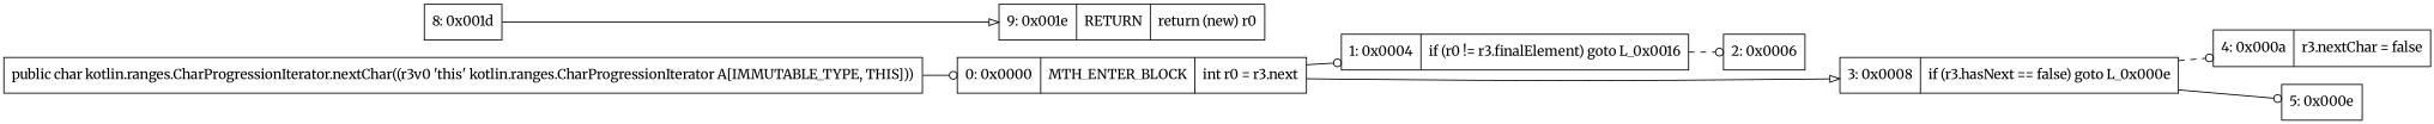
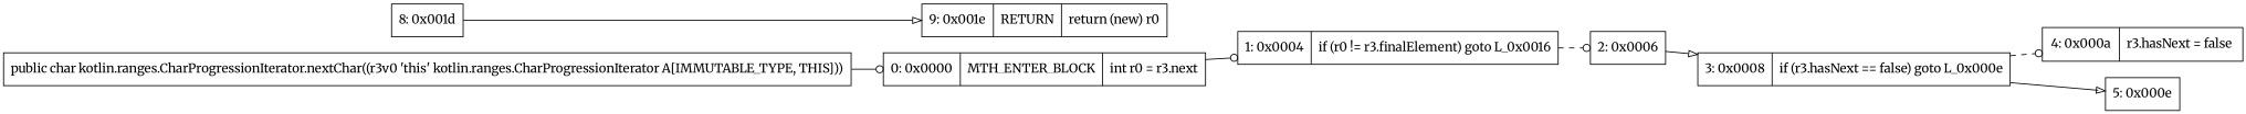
  digraph {
    fontname=Merriweather
    rankdir=LR
    node [fontname=Merriweather shape=record]
    edge [arrowhead=odot fontname=Merriweather]
    n1 [label="{0\:\ 0x0000|MTH_ENTER_BLOCK\l|int r0 = r3.next\l}"]
    n2 [label="{1\:\ 0x0004|if (r0 != r3.finalElement) goto L_0x0016\l}"]
    n3 [label="{2\:\ 0x0006}"]
    n4 [label="{3\:\ 0x0008|if (r3.hasNext == false) goto L_0x000e\l}"]
-   n5 [label="{4\:\ 0x000a|r3.nextChar = false\l}"]
+   n5 [label="{4\:\ 0x000a|r3.hasNext = false\l}"]
    n6 [label="{5\:\ 0x000e}"]
    n7 [label="{8\:\ 0x001d}"]
    n8 [label="{9\:\ 0x001e|RETURN\l|return (new) r0\l}"]
    n9 [label="{public char kotlin.ranges.CharProgressionIterator.nextChar((r3v0 'this' kotlin.ranges.CharProgressionIterator A[IMMUTABLE_TYPE, THIS])) }"]
    n1 -> n2
    n2 -> n3 [style=dashed]
-   n1 -> n4 [arrowhead=onormal]
+   n3 -> n4 [arrowhead=onormal]
    n4 -> n5 [style=dashed]
-   n4 -> n6
+   n4 -> n6 [arrowhead=onormal]
    n7 -> n8 [arrowhead=onormal]
    n9 -> n1
  }
